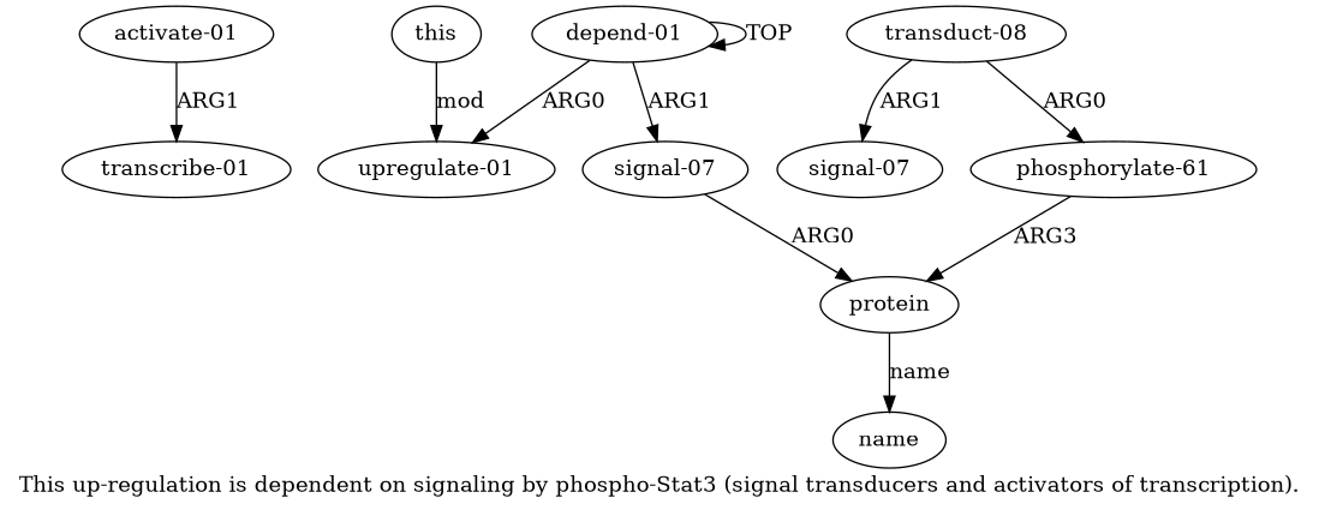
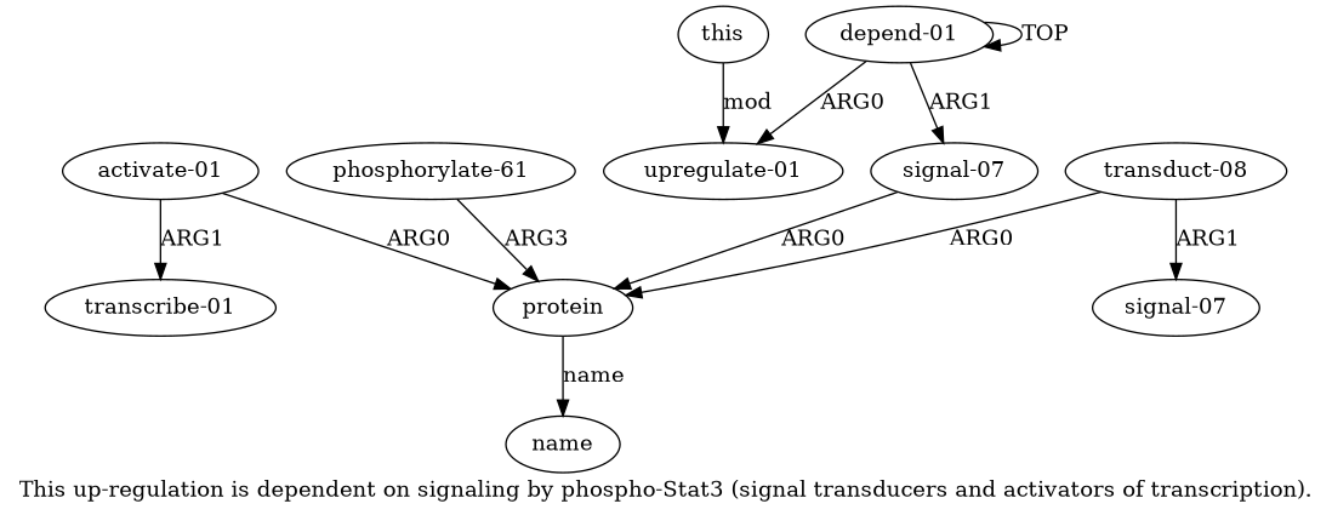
  digraph {
    label="This up-regulation is dependent on signaling by phospho-Stat3 (signal transducers and activators of transcription)."
    node [color=black gold_label="signal-07" test_label="signal-07"]
    edge [color=black gold_label=ARG0 test_label=ARG0]
    n1 [gold_ind=10 gold_label="transcribe-01" label="transcribe-01" test_ind=10 test_label="transcribe-01"]
    n2 [gold_ind=1 gold_label="upregulate-01" label="upregulate-01" test_ind=1 test_label="upregulate-01"]
    n3 [gold_ind=2 gold_label=this label=this test_ind=2 test_label=this]
    n4 [gold_ind=0 gold_label="depend-01" label="depend-01" test_ind=0 test_label="depend-01"]
    n5 [gold_ind=3 label="signal-07" test_ind=3]
    n6 [gold_ind=4 gold_label=protein label=protein test_ind=4 test_label=protein]
    n7 [gold_ind=5 gold_label=name label=name test_ind=5 test_label=name]
    n8 [gold_ind=7 gold_label="transduct-00" label="transduct-08" test_ind=7 test_label="transduct-00"]
    n9 [gold_ind=8 label="signal-07" test_ind=8]
    n10 [gold_ind=6 gold_label="phosphorylate-01" label="phosphorylate-61" test_ind=6 test_label="phosphorylate-01"]
    n11 [gold_ind=9 gold_label="activate-01" label="activate-01" test_ind=9 test_label="activate-01"]
    n3 -> n2 [gold_label=mod label=mod test_label=mod]
    n4 -> n2 [label=ARG0]
    n4 -> n4 [gold_label=TOP label=TOP test_label=TOP]
    n4 -> n5 [gold_label=ARG1 label=ARG1 test_label=ARG1]
    n5 -> n6 [label=ARG0]
    n6 -> n7 [gold_label=name label=name test_label=name]
-   n8 -> n10 [label=ARG0]
+   n8 -> n6 [label=ARG0]
    n8 -> n9 [gold_label=ARG1 label=ARG1 test_label=ARG1]
    n10 -> n6 [gold_label=ARG3 label=ARG3 test_label=ARG3]
    n11 -> n1 [gold_label=ARG1 label=ARG1 test_label=ARG1]
+   n11 -> n6 [label=ARG0]
  }
